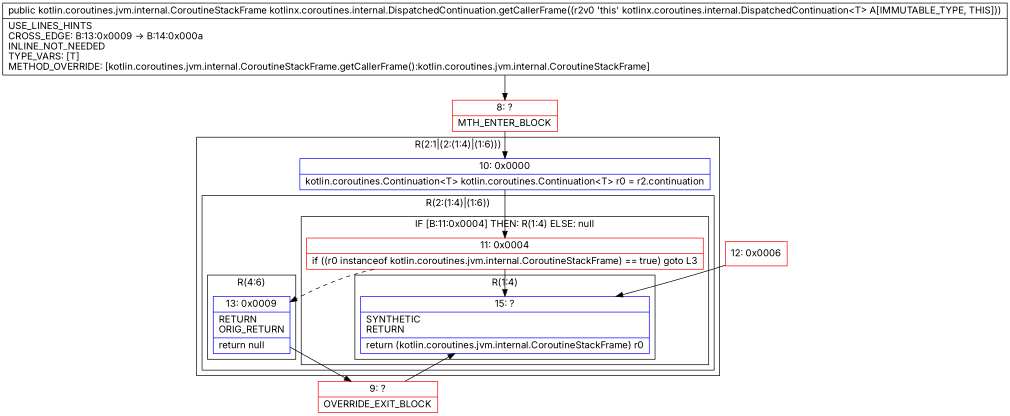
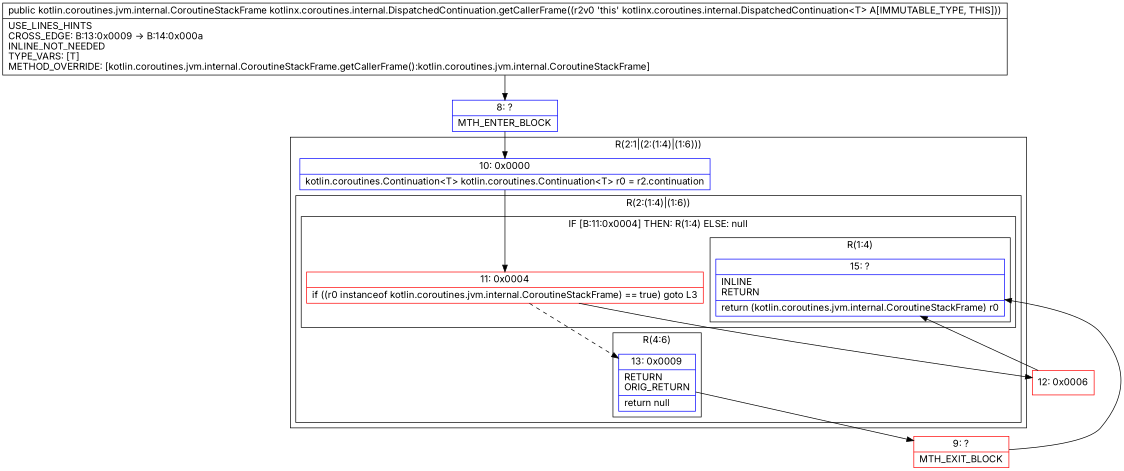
  digraph {
    fontname=Inter
    node [color=red fontname=Inter shape=record]
    edge [fontname=Inter]
-   n1 [color=blue label="{15\:\ ?|SYNTHETIC\lRETURN\l|return (kotlin.coroutines.jvm.internal.CoroutineStackFrame) r0\l}"]
+   n1 [color=blue label="{15\:\ ?|INLINE\lRETURN\l|return (kotlin.coroutines.jvm.internal.CoroutineStackFrame) r0\l}"]
    n2 [label="{11\:\ 0x0004|if ((r0 instanceof kotlin.coroutines.jvm.internal.CoroutineStackFrame) == true) goto L3\l}"]
    n3 [color=blue label="{13\:\ 0x0009|RETURN\lORIG_RETURN\l|return null\l}"]
    n4 [color=blue label="{10\:\ 0x0000|kotlin.coroutines.Continuation\<T\> kotlin.coroutines.Continuation\<T\> r0 = r2.continuation\l}"]
    n5 [label="{12\:\ 0x0006}"]
-   n6 [label="{9\:\ ?|OVERRIDE_EXIT_BLOCK\l}"]
-   n7 [label="{8\:\ ?|MTH_ENTER_BLOCK\l}"]
+   n6 [label="{9\:\ ?|MTH_EXIT_BLOCK\l}"]
+   n7 [color=blue label="{8\:\ ?|MTH_ENTER_BLOCK\l}"]
    n8 [label="{public kotlin.coroutines.jvm.internal.CoroutineStackFrame kotlinx.coroutines.internal.DispatchedContinuation.getCallerFrame((r2v0 'this' kotlinx.coroutines.internal.DispatchedContinuation\<T\> A[IMMUTABLE_TYPE, THIS]))  | USE_LINES_HINTS\lCROSS_EDGE: B:13:0x0009 \-\> B:14:0x000a\lINLINE_NOT_NEEDED\lTYPE_VARS: [T]\lMETHOD_OVERRIDE: [kotlin.coroutines.jvm.internal.CoroutineStackFrame.getCallerFrame():kotlin.coroutines.jvm.internal.CoroutineStackFrame]\l}" color=""]
    subgraph cluster_1 {
      label="R(2:1|(2:(1:4)|(1:6)))"
      n4
      subgraph cluster_2 {
        label="R(2:(1:4)|(1:6))"
        subgraph cluster_3 {
          label="IF [B:11:0x0004] THEN: R(1:4) ELSE: null"
          n2
          subgraph cluster_4 {
            label="R(1:4)"
            n1
          }
        }
        subgraph cluster_5 {
          label="R(4:6)"
          n3
        }
      }
    }
    n2 -> n3 [style=dashed]
-   n2 -> n1
+   n2 -> n5
    n3 -> n6
    n4 -> n2
    n5 -> n1
    n6 -> n1
    n7 -> n4
    n8 -> n7
  }
